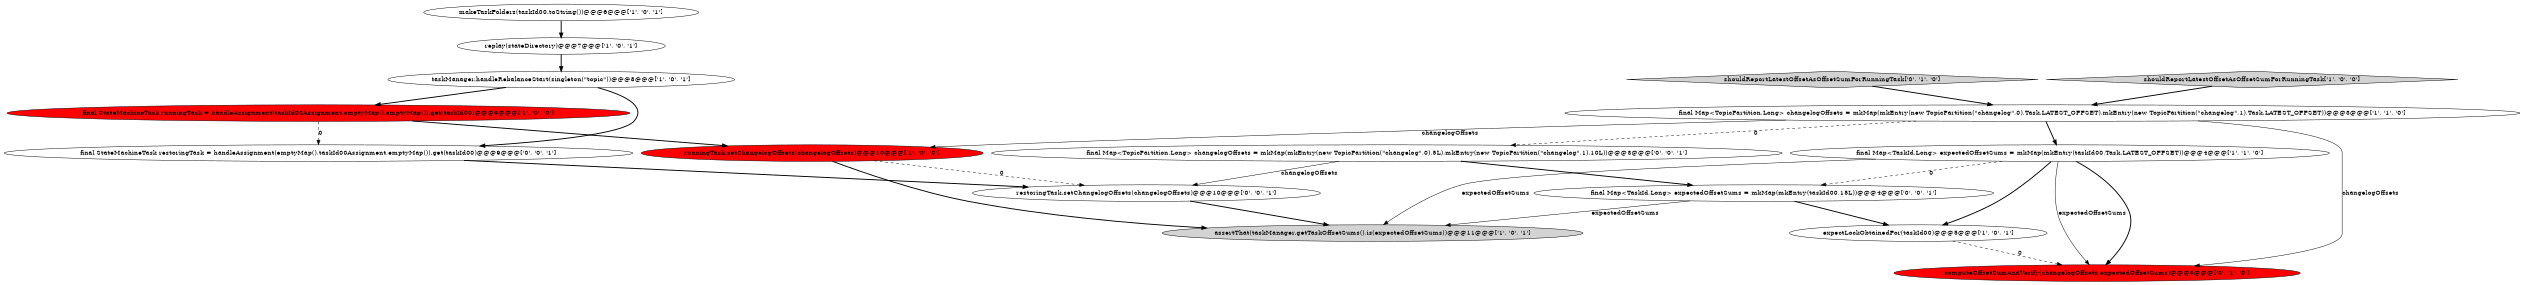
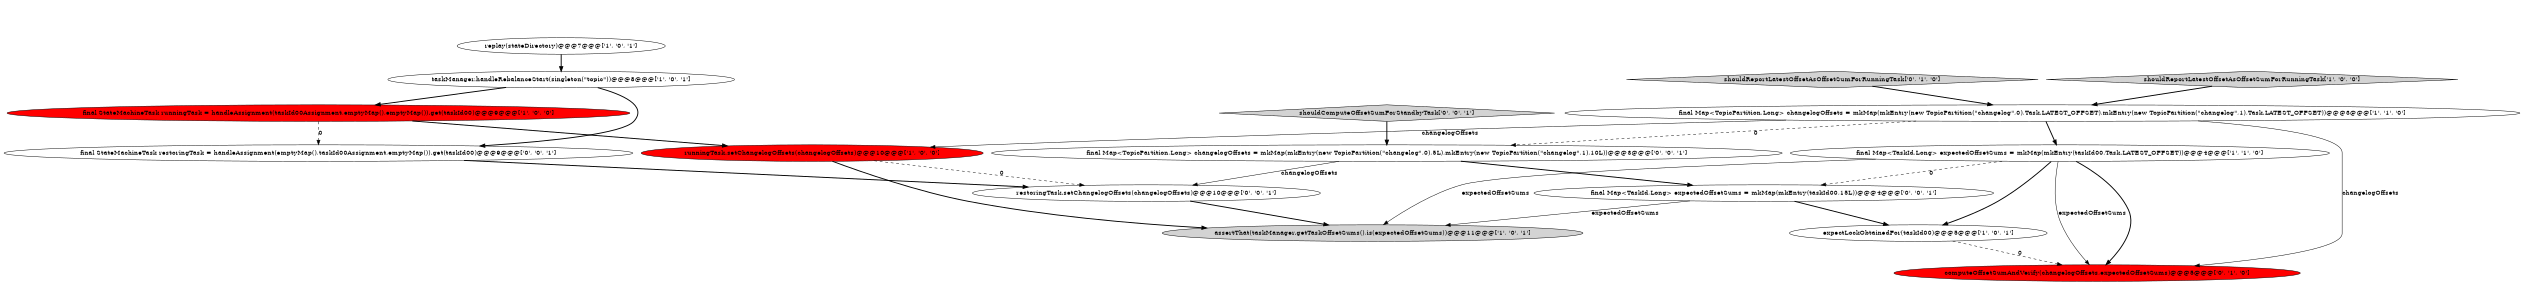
  digraph {
    node [fillcolor=white shape=ellipse style=filled]
    edge [style=bold]
    n1 [label="final Map<TopicPartition,Long> changelogOffsets = mkMap(mkEntry(new TopicPartition(\"changelog\",0),5L),mkEntry(new TopicPartition(\"changelog\",1),10L))@@@3@@@['0', '0', '1']"]
    n2 [label="restoringTask.setChangelogOffsets(changelogOffsets)@@@10@@@['0', '0', '1']"]
    n3 [label="final Map<TaskId,Long> expectedOffsetSums = mkMap(mkEntry(taskId00,15L))@@@4@@@['0', '0', '1']"]
    n4 [fillcolor=lightgray label="assertThat(taskManager.getTaskOffsetSums(),is(expectedOffsetSums))@@@11@@@['1', '0', '1']"]
    n5 [label="expectLockObtainedFor(taskId00)@@@5@@@['1', '0', '1']"]
    n6 [fillcolor=red label="runningTask.setChangelogOffsets(changelogOffsets)@@@10@@@['1', '0', '0']"]
    n7 [fillcolor=red label="final StateMachineTask runningTask = handleAssignment(taskId00Assignment,emptyMap(),emptyMap()).get(taskId00)@@@9@@@['1', '0', '0']"]
    n8 [label="final StateMachineTask restoringTask = handleAssignment(emptyMap(),taskId00Assignment,emptyMap()).get(taskId00)@@@9@@@['0', '0', '1']"]
+   n9 [fillcolor=lightgray label="shouldComputeOffsetSumForStandbyTask['0', '0', '1']" shape=diamond]
    n10 [label="taskManager.handleRebalanceStart(singleton(\"topic\"))@@@8@@@['1', '0', '1']"]
    n11 [label="final Map<TaskId,Long> expectedOffsetSums = mkMap(mkEntry(taskId00,Task.LATEST_OFFSET))@@@4@@@['1', '1', '0']"]
    n12 [fillcolor=red label="computeOffsetSumAndVerify(changelogOffsets,expectedOffsetSums)@@@5@@@['0', '1', '0']"]
    n13 [label="final Map<TopicPartition,Long> changelogOffsets = mkMap(mkEntry(new TopicPartition(\"changelog\",0),Task.LATEST_OFFSET),mkEntry(new TopicPartition(\"changelog\",1),Task.LATEST_OFFSET))@@@3@@@['1', '1', '0']"]
-   n14 [label="makeTaskFolders(taskId00.toString())@@@6@@@['1', '0', '1']"]
    n15 [label="replay(stateDirectory)@@@7@@@['1', '0', '1']"]
    n16 [fillcolor=lightgray label="shouldReportLatestOffsetAsOffsetSumForRunningTask['0', '1', '0']" shape=diamond]
    n17 [fillcolor=lightgray label="shouldReportLatestOffsetAsOffsetSumForRunningTask['1', '0', '0']" shape=diamond]
    n1 -> n2 [label=changelogOffsets style=solid]
    n1 -> n3
    n2 -> n4
    n3 -> n4 [label=expectedOffsetSums style=solid]
    n3 -> n5
    n5 -> n12 [label=0 style=dashed]
    n6 -> n2 [label=0 style=dashed]
    n6 -> n4
    n7 -> n6
    n7 -> n8 [label=0 style=dashed]
    n8 -> n2
+   n9 -> n1
    n10 -> n7
    n10 -> n8
    n11 -> n3 [label=0 style=dashed]
    n11 -> n4 [label=expectedOffsetSums style=solid]
    n11 -> n5
    n11 -> n12
    n11 -> n12 [label=expectedOffsetSums style=solid]
    n13 -> n1 [label=0 style=dashed]
    n13 -> n6 [label=changelogOffsets style=solid]
    n13 -> n11
    n13 -> n12 [label=changelogOffsets style=solid]
-   n14 -> n15
    n15 -> n10
    n16 -> n13
    n17 -> n13
  }
